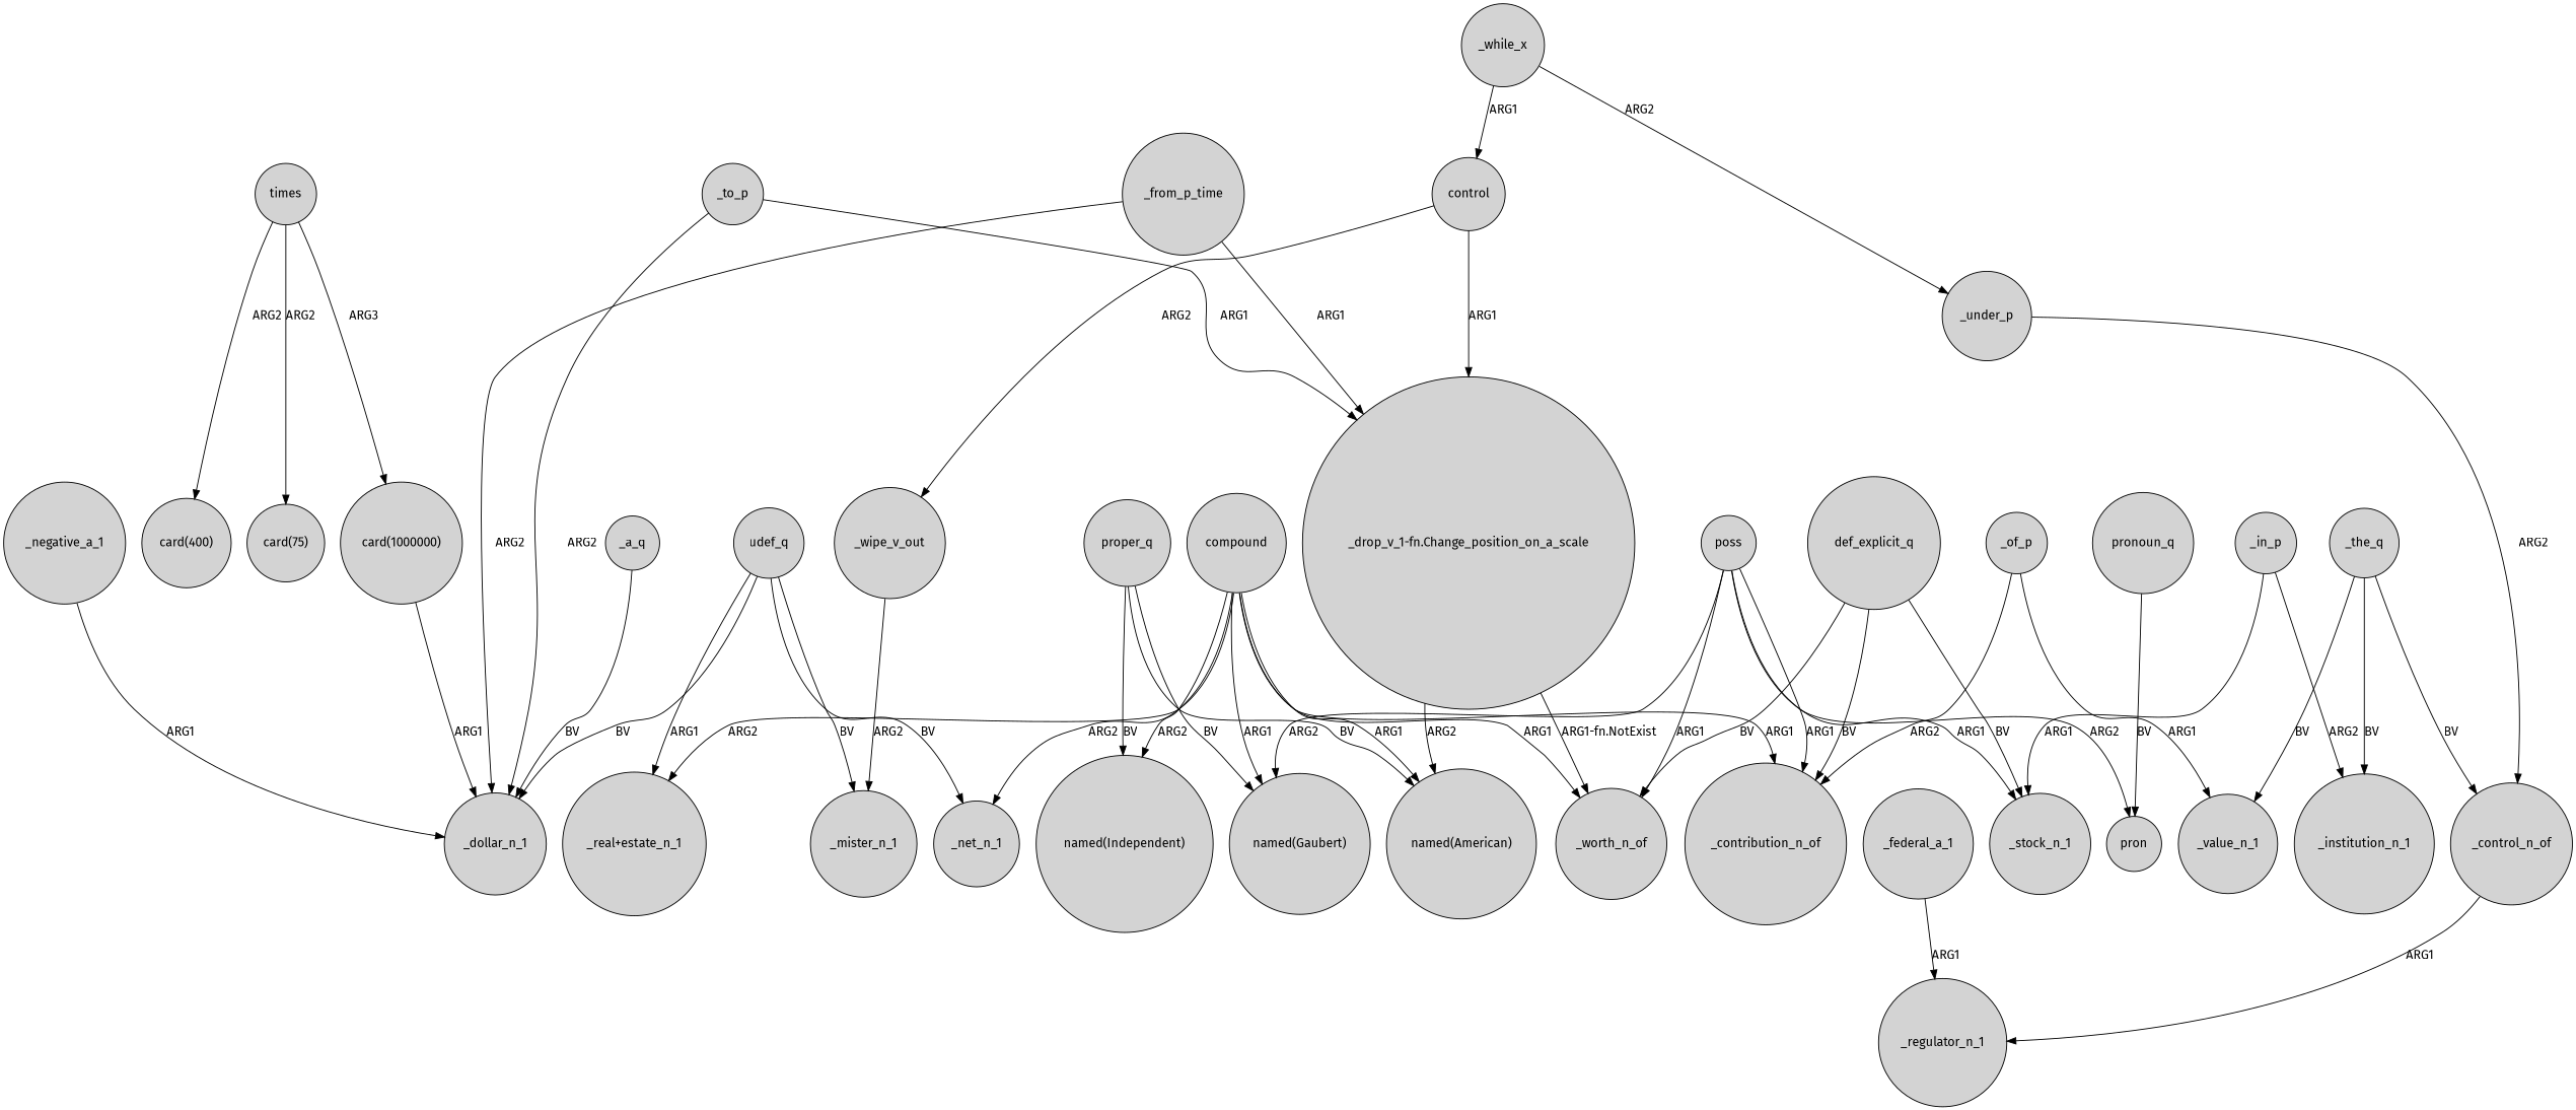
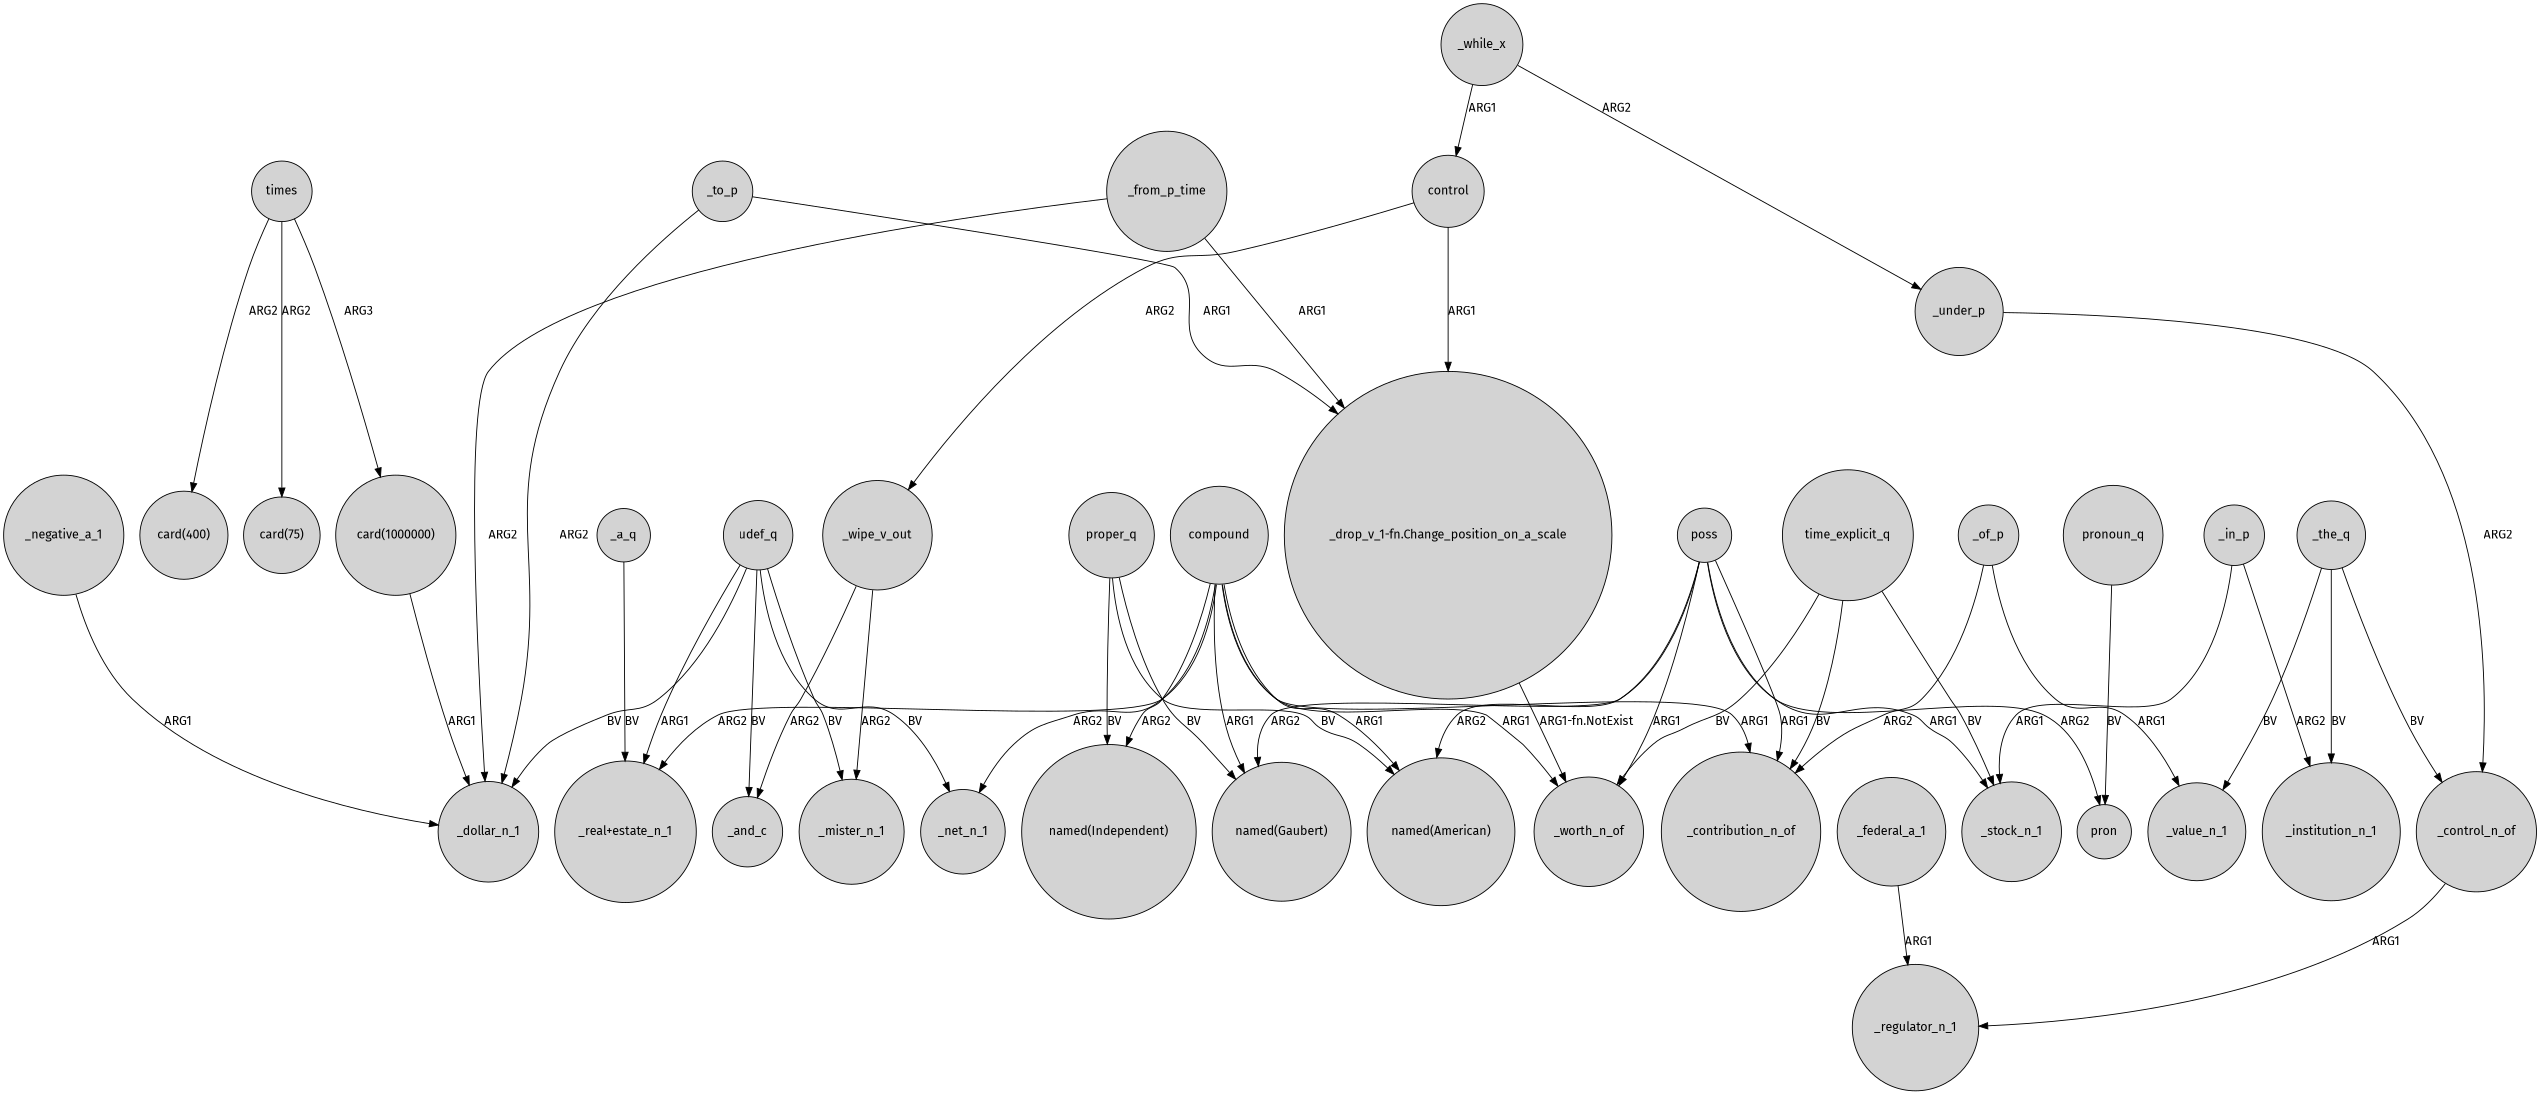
  digraph {
    fontname="Fira Sans"
    node [fontname="Fira Sans" shape=circle style=filled]
    edge [fontname="Fira Sans"]
    "card(1000000)"
    _dollar_n_1
    _federal_a_1
    _regulator_n_1
    _to_p
    "_drop_v_1-fn.Change_position_on_a_scale"
    _worth_n_of
    poss
    _contribution_n_of
    pron
    "named(American)"
    _stock_n_1
    "named(Gaubert)"
    compound
    "_real+estate_n_1"
    _net_n_1
    "named(Independent)"
    proper_q
    times
    "card(400)"
    "card(75)"
-   def_explicit_q
+   def_explicit_q [label=time_explicit_q]
    _the_q
    _control_n_of
    _value_n_1
    _institution_n_1
    n27 [label=control]
    _while_x
    _under_p
    _wipe_v_out
    _mister_n_1
+   _and_c
    _of_p
    udef_q
    _a_q
    pronoun_q
    _from_p_time
    _in_p
    _negative_a_1
    "card(1000000)" -> _dollar_n_1 [label=ARG1]
    _federal_a_1 -> _regulator_n_1 [label=ARG1]
    _to_p -> _dollar_n_1 [label=ARG2]
    _to_p -> "_drop_v_1-fn.Change_position_on_a_scale" [label=ARG1]
    "_drop_v_1-fn.Change_position_on_a_scale" -> _worth_n_of [label="ARG1-fn.NotExist"]
    poss -> _worth_n_of [label=ARG1]
    poss -> _contribution_n_of [label=ARG1]
    poss -> pron [label=ARG2]
-   "_drop_v_1-fn.Change_position_on_a_scale" -> "named(American)" [label=ARG2]
+   poss -> "named(American)" [label=ARG2]
    poss -> _stock_n_1 [label=ARG1]
    poss -> "named(Gaubert)" [label=ARG2]
    compound -> _worth_n_of [label=ARG1]
    compound -> _contribution_n_of [label=ARG1]
    compound -> "named(American)" [label=ARG1]
    compound -> "named(Gaubert)" [label=ARG1]
    compound -> "_real+estate_n_1" [label=ARG2]
    compound -> _net_n_1 [label=ARG2]
    compound -> "named(Independent)" [label=ARG2]
    proper_q -> "named(American)" [label=BV]
    proper_q -> "named(Gaubert)" [label=BV]
    proper_q -> "named(Independent)" [label=BV]
    times -> "card(1000000)" [label=ARG3]
    times -> "card(400)" [label=ARG2]
    times -> "card(75)" [label=ARG2]
    def_explicit_q -> _worth_n_of [label=BV]
    def_explicit_q -> _contribution_n_of [label=BV]
    def_explicit_q -> _stock_n_1 [label=BV]
    _the_q -> _control_n_of [label=BV]
    _the_q -> _value_n_1 [label=BV]
    _the_q -> _institution_n_1 [label=BV]
    _control_n_of -> _regulator_n_1 [label=ARG1]
    n27 -> "_drop_v_1-fn.Change_position_on_a_scale" [label=ARG1]
    n27 -> _wipe_v_out [label=ARG2]
    _while_x -> n27 [label=ARG1]
    _while_x -> _under_p [label=ARG2]
    _under_p -> _control_n_of [label=ARG2]
    _wipe_v_out -> _mister_n_1 [label=ARG2]
+   _wipe_v_out -> _and_c [label=ARG2]
    _of_p -> _contribution_n_of [label=ARG2]
    _of_p -> _value_n_1 [label=ARG1]
    udef_q -> _dollar_n_1 [label=BV]
    udef_q -> "_real+estate_n_1" [label=ARG1]
    udef_q -> _net_n_1 [label=BV]
    udef_q -> _mister_n_1 [label=BV]
-   _a_q -> _dollar_n_1 [label=BV]
+   udef_q -> _and_c [label=BV]
+   _a_q -> "_real+estate_n_1" [label=BV]
    pronoun_q -> pron [label=BV]
    _from_p_time -> _dollar_n_1 [label=ARG2]
    _from_p_time -> "_drop_v_1-fn.Change_position_on_a_scale" [label=ARG1]
    _in_p -> _stock_n_1 [label=ARG1]
    _in_p -> _institution_n_1 [label=ARG2]
    _negative_a_1 -> _dollar_n_1 [label=ARG1]
  }
